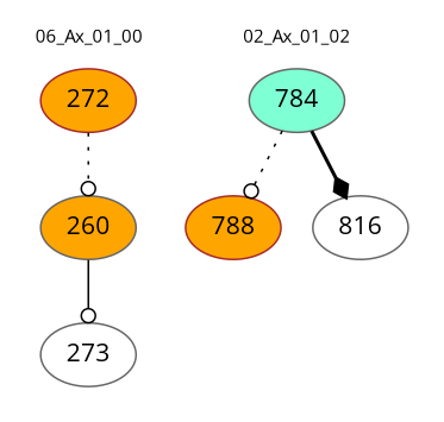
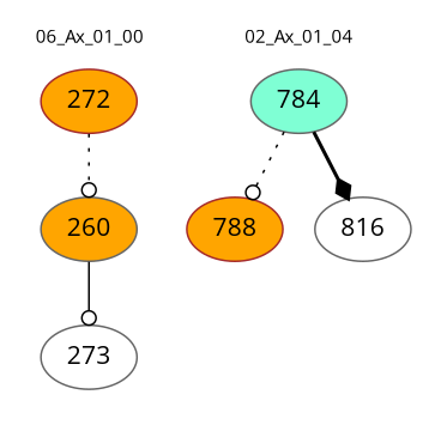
  digraph {
    fontname="Open Sans"
    node [color=gray40 fillcolor=orange fontname="Open Sans" style=filled]
    edge [arrowhead=odot color=black fontname="Open Sans" style=dotted]
    n1 [color=brown label=272]
    n2 [label=260]
    n3 [fillcolor=white label=273]
    n4 [color=brown label=788]
    n5 [fillcolor=aquamarine label=784]
    n6 [fillcolor=white label=816]
    subgraph cluster_1 {
      color=white
      fontsize=10
      label="06_Ax_01_00"
      n1
      n2
      n3
    }
    subgraph cluster_2 {
      color=white
      fontsize=10
-     label="02_Ax_01_02"
+     label="02_Ax_01_04"
      n4
      n5
      n6
    }
    n1 -> n2
    n2 -> n3 [style=solid]
    n5 -> n4
    n5 -> n6 [arrowhead=diamond style=bold]
  }
